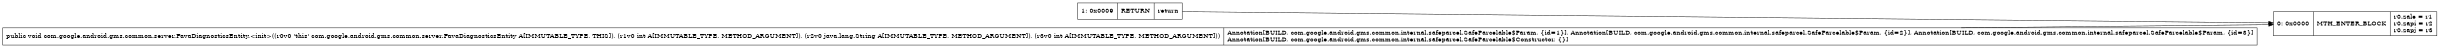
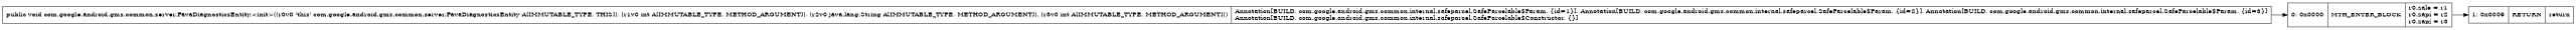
  digraph {
    rankdir=LR
    node [shape=record]
    n1 [label="{0\:\ 0x0000|MTH_ENTER_BLOCK\l|r0.zale = r1\lr0.zapi = r2\lr0.zapj = r3\l}"]
    n2 [label="{1\:\ 0x0009|RETURN\l|return\l}"]
    n3 [label="{public void com.google.android.gms.common.server.FavaDiagnosticsEntity.\<init\>((r0v0 'this' com.google.android.gms.common.server.FavaDiagnosticsEntity A[IMMUTABLE_TYPE, THIS]), (r1v0 int A[IMMUTABLE_TYPE, METHOD_ARGUMENT]), (r2v0 java.lang.String A[IMMUTABLE_TYPE, METHOD_ARGUMENT]), (r3v0 int A[IMMUTABLE_TYPE, METHOD_ARGUMENT]))  | Annotation[BUILD, com.google.android.gms.common.internal.safeparcel.SafeParcelable$Param, \{id=1\}], Annotation[BUILD, com.google.android.gms.common.internal.safeparcel.SafeParcelable$Param, \{id=2\}], Annotation[BUILD, com.google.android.gms.common.internal.safeparcel.SafeParcelable$Param, \{id=3\}]\lAnnotation[BUILD, com.google.android.gms.common.internal.safeparcel.SafeParcelable$Constructor, \{\}]\l}"]
-   n2 -> n1
+   n1 -> n2
    n3 -> n1
  }
